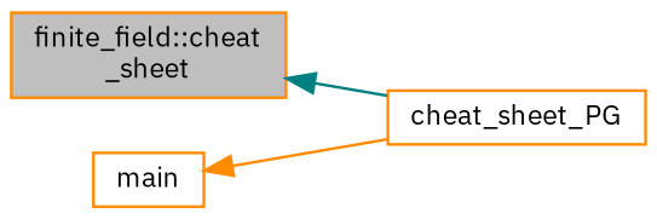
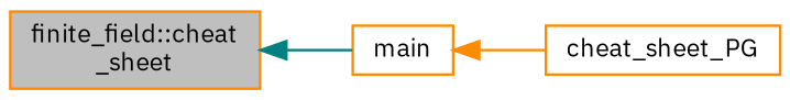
  digraph {
    fontname="IBM Plex Sans"
    rankdir=LR
    node [color=darkorange fillcolor=white fontname="IBM Plex Sans" fontsize=10 shape=record style=filled]
    edge [dir=back fontname="IBM Plex Sans" fontsize=10 labelfontname=Helvetica labelfontsize=10 style=solid]
    n1 [fillcolor=grey75 fontcolor=black height=0.2 label="finite_field::cheat\l_sheet" width=0.4]
    n2 [height=0.2 label=cheat_sheet_PG width=0.4]
    n3 [height=0.2 label=main width=0.4]
-   n1 -> n2 [color=teal]
+   n1 -> n3 [color=teal]
    n3 -> n2 [color=darkorange]
  }
